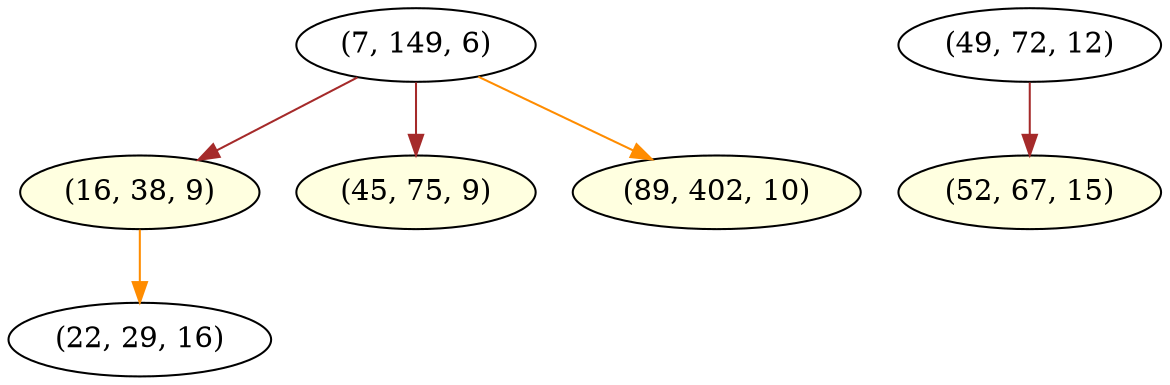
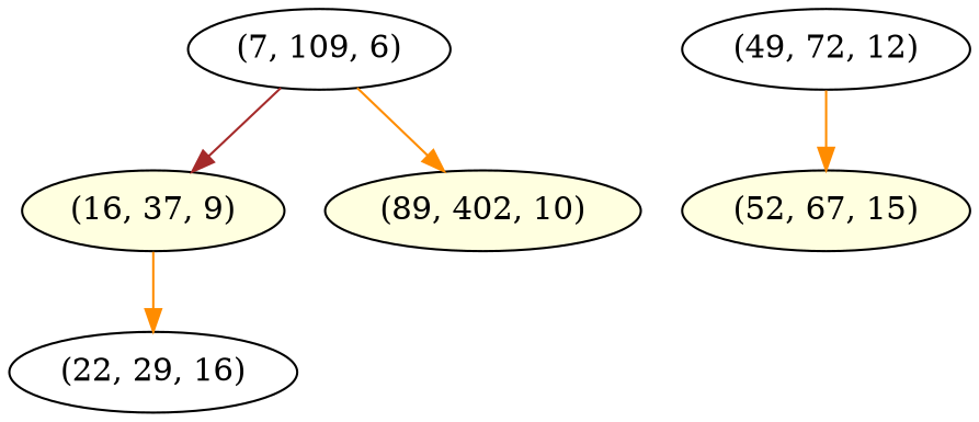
  digraph {
    node [fillcolor=lightyellow style=filled]
    edge [color=brown]
-   "(7, 109, 6)" [fillcolor=white label="(7, 149, 6)"]
-   "(16, 38, 9)"
-   "(45, 75, 9)"
+   "(7, 109, 6)" [fillcolor=white]
+   "(16, 38, 9)" [label="(16, 37, 9)"]
    n4 [label="(89, 402, 10)"]
    n5 [fillcolor=white label="(22, 29, 16)"]
    "(49, 72, 12)" [fillcolor=white]
    "(52, 67, 15)"
    "(7, 109, 6)" -> "(16, 38, 9)"
-   "(7, 109, 6)" -> "(45, 75, 9)"
    "(7, 109, 6)" -> n4 [color=darkorange]
    "(16, 38, 9)" -> n5 [color=darkorange]
-   "(49, 72, 12)" -> "(52, 67, 15)"
+   "(49, 72, 12)" -> "(52, 67, 15)" [color=darkorange]
  }
